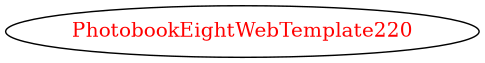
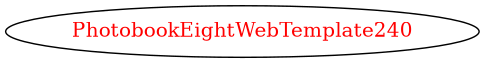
  digraph {
    concentrate=true
    rankdir=LR
    ranksep=2.0
    splines=ortho
-   PhotobookEightWebTemplate220 [fontcolor=red]
+   PhotobookEightWebTemplate220 [fontcolor=red label=PhotobookEightWebTemplate240]
  }
